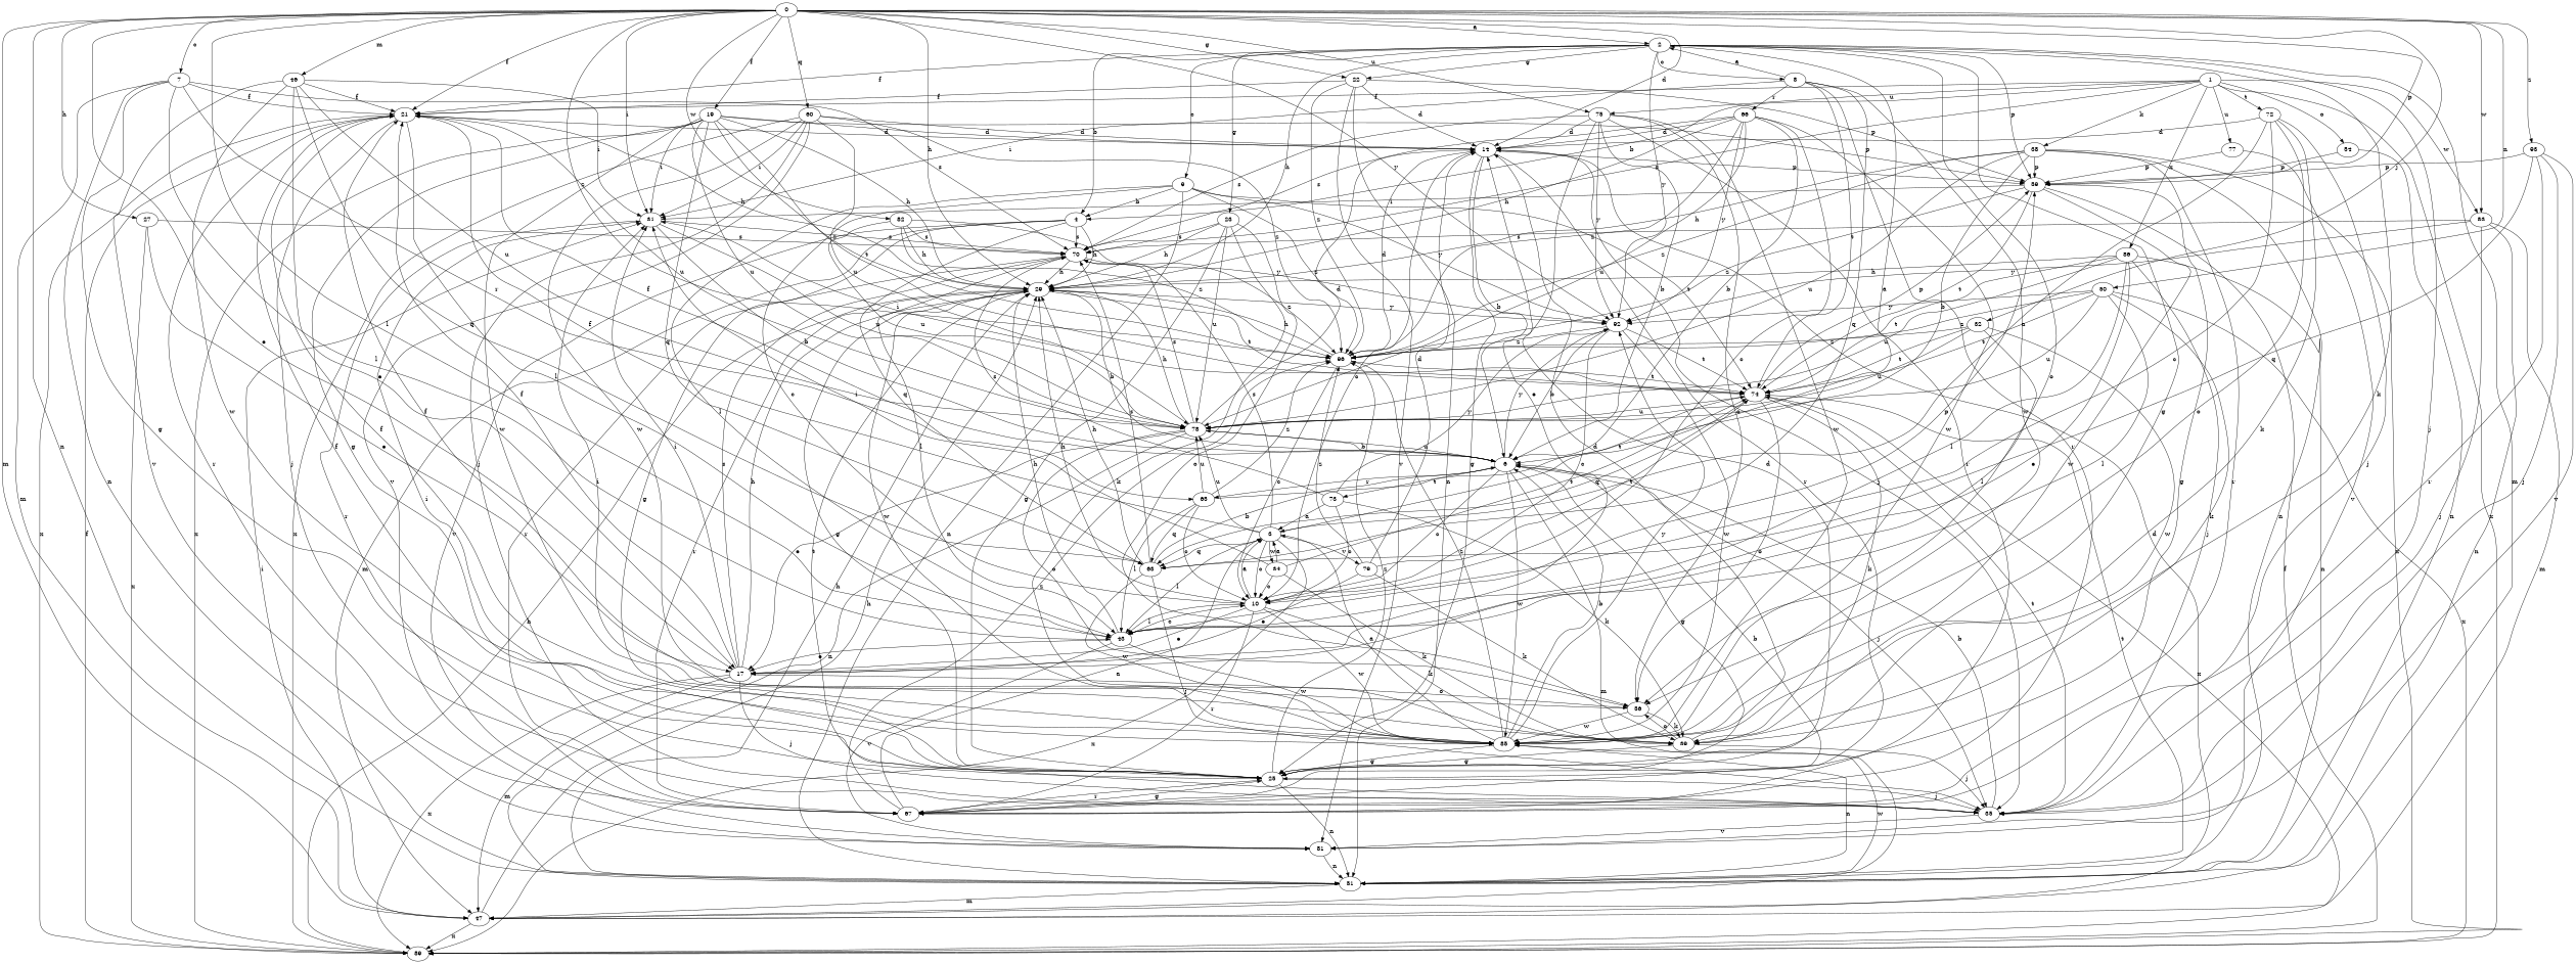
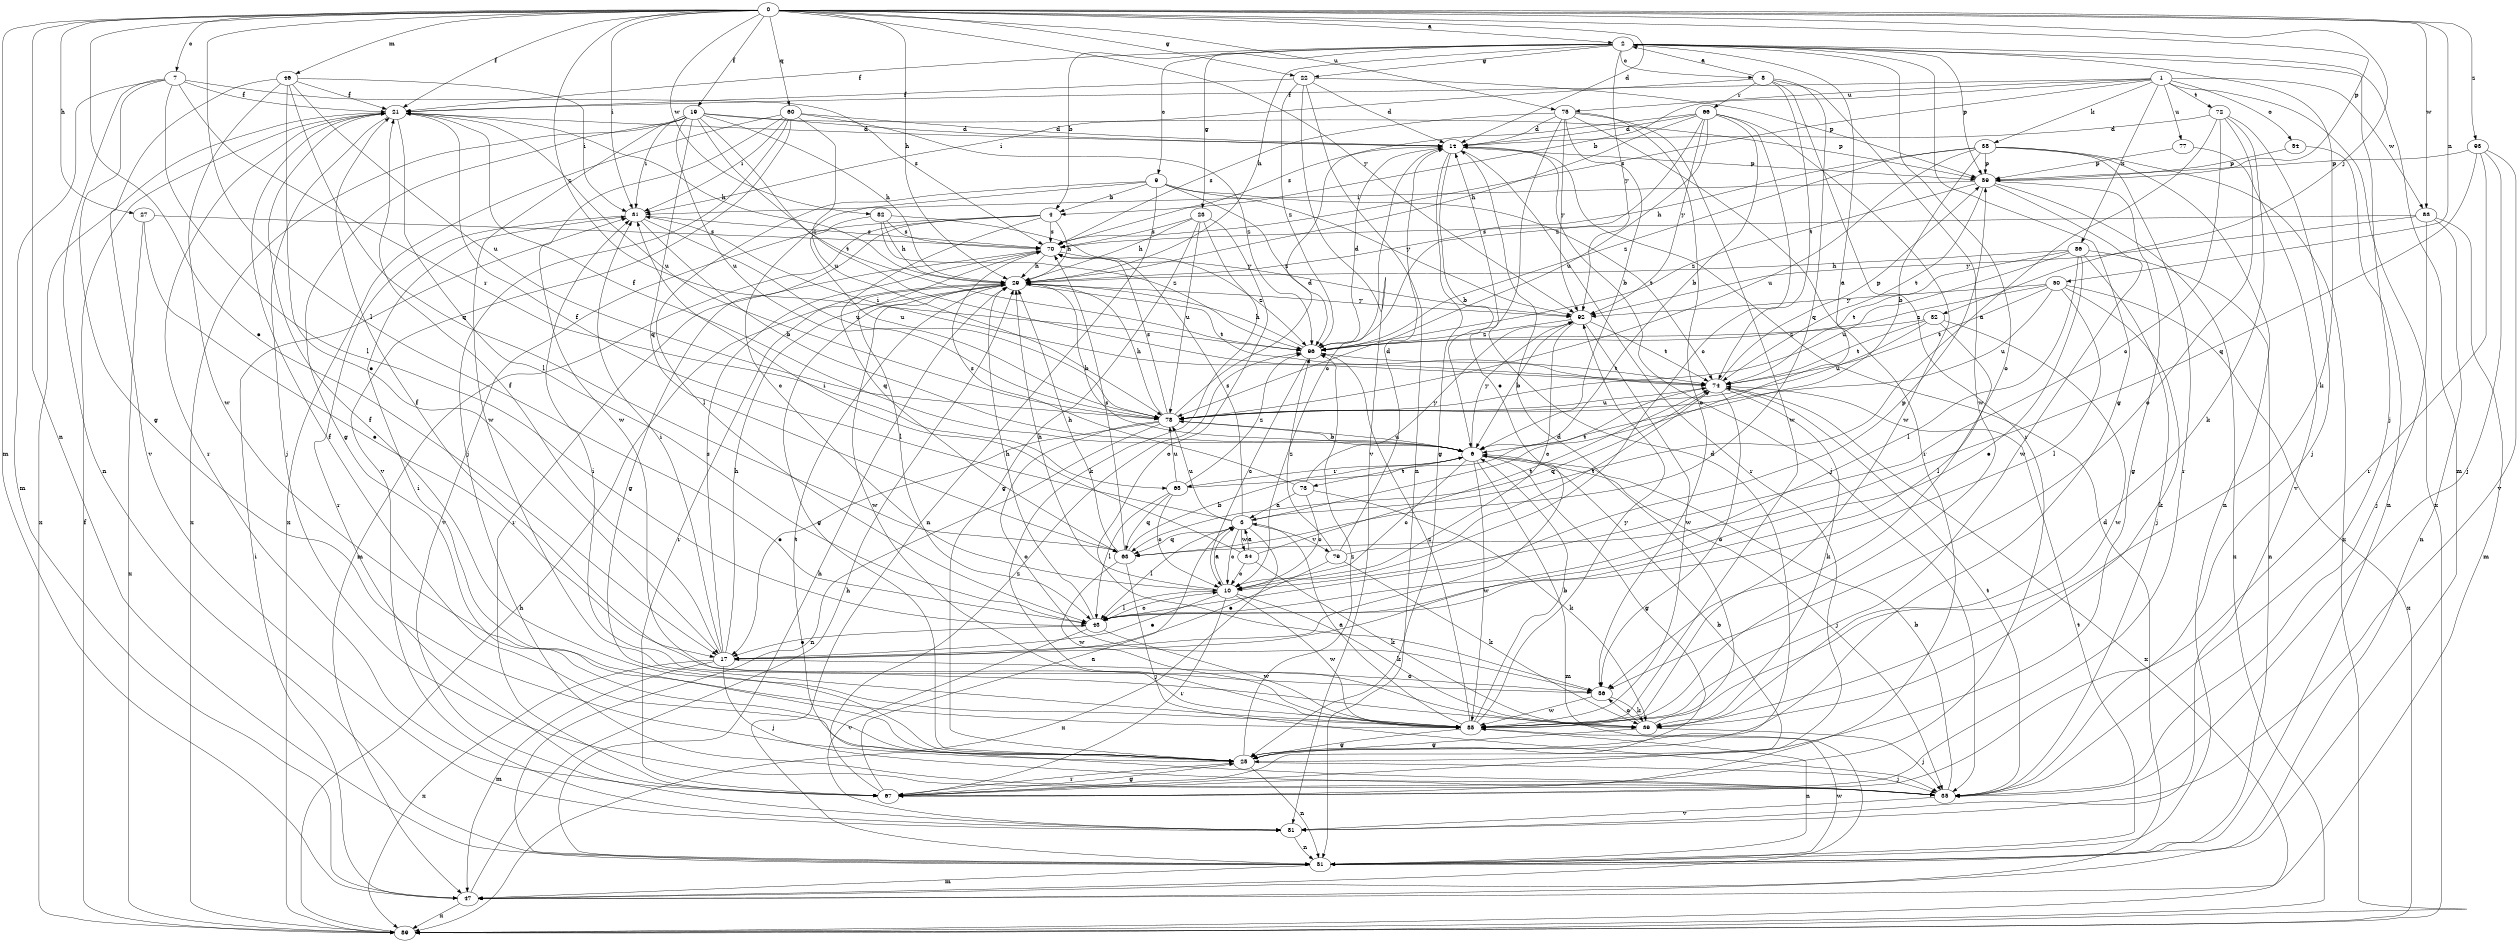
  strict digraph {
    0
    2
    7
    14
    17
    19
    21
    22
    27
    29
    31
    32
    43
    46
    47
    50
    51
    59
    60
    75
    82
    83
    92
    93
    96
    4
    8
    9
    23
    25
    35
    39
    56
    70
    65
    10
    6
    67
    89
    63
    78
    85
    74
    81
    1
    38
    54
    72
    77
    86
    3
    66
    79
    n54 [label=34]
    73
    0 -> 2 [label=a]
    0 -> 7 [label=c]
    0 -> 14 [label=d]
    0 -> 17 [label=e]
    0 -> 19 [label=f]
    0 -> 21 [label=f]
    0 -> 22 [label=g]
    0 -> 27 [label=h]
    0 -> 29 [label=h]
    0 -> 31 [label=i]
    0 -> 32 [label=j]
    0 -> 43 [label=l]
    0 -> 46 [label=m]
    0 -> 47 [label=m]
    0 -> 50 [label=n]
    0 -> 51 [label=n]
    0 -> 59 [label=p]
    0 -> 60 [label=q]
    0 -> 75 [label=u]
    0 -> 82 [label=w]
    0 -> 83 [label=w]
    0 -> 92 [label=y]
    0 -> 93 [label=z]
    0 -> 96 [label=z]
    2 -> 21 [label=f]
    2 -> 22 [label=g]
    2 -> 29 [label=h]
    2 -> 47 [label=m]
    2 -> 59 [label=p]
    2 -> 92 [label=y]
    2 -> 4 [label=b]
    2 -> 8 [label=c]
    2 -> 9 [label=c]
    2 -> 23 [label=g]
    2 -> 25 [label=g]
    2 -> 35 [label=j]
    2 -> 39 [label=k]
    2 -> 56 [label=o]
    7 -> 21 [label=f]
    7 -> 43 [label=l]
    7 -> 47 [label=m]
    7 -> 51 [label=n]
    7 -> 25 [label=g]
    7 -> 70 [label=s]
    7 -> 65 [label=r]
    14 -> 59 [label=p]
    14 -> 25 [label=g]
    14 -> 35 [label=j]
    14 -> 10 [label=c]
    14 -> 6 [label=b]
    14 -> 67 [label=r]
    17 -> 21 [label=f]
    17 -> 29 [label=h]
    17 -> 31 [label=i]
    17 -> 47 [label=m]
    17 -> 35 [label=j]
    17 -> 56 [label=o]
    17 -> 70 [label=s]
    17 -> 89 [label=x]
    19 -> 14 [label=d]
    19 -> 29 [label=h]
    19 -> 31 [label=i]
    19 -> 59 [label=p]
    19 -> 96 [label=z]
    19 -> 25 [label=g]
    19 -> 89 [label=x]
    19 -> 63 [label=q]
    19 -> 78 [label=u]
    19 -> 85 [label=w]
    19 -> 74 [label=t]
    21 -> 14 [label=d]
    21 -> 29 [label=h]
    21 -> 43 [label=l]
    21 -> 35 [label=j]
    21 -> 67 [label=r]
    21 -> 89 [label=x]
    21 -> 78 [label=u]
    22 -> 14 [label=d]
    22 -> 21 [label=f]
    22 -> 51 [label=n]
    22 -> 59 [label=p]
    22 -> 96 [label=z]
    22 -> 81 [label=v]
    27 -> 17 [label=e]
    27 -> 70 [label=s]
    27 -> 89 [label=x]
    29 -> 92 [label=y]
    29 -> 25 [label=g]
    29 -> 35 [label=t]
    29 -> 6 [label=b]
    29 -> 67 [label=r]
    29 -> 85 [label=w]
    29 -> 74 [label=t]
    31 -> 70 [label=s]
    31 -> 6 [label=b]
    31 -> 67 [label=r]
    31 -> 78 [label=u]
    32 -> 43 [label=l]
    32 -> 96 [label=z]
    32 -> 78 [label=u]
    32 -> 85 [label=w]
    32 -> 74 [label=t]
    43 -> 17 [label=e]
    43 -> 29 [label=h]
    43 -> 59 [label=p]
    43 -> 10 [label=c]
    43 -> 85 [label=w]
    43 -> 81 [label=v]
    46 -> 17 [label=e]
    46 -> 21 [label=f]
    46 -> 31 [label=i]
    46 -> 63 [label=q]
    46 -> 78 [label=u]
    46 -> 85 [label=w]
    46 -> 81 [label=v]
    47 -> 14 [label=d]
    47 -> 29 [label=h]
    47 -> 31 [label=i]
    47 -> 89 [label=x]
    50 -> 43 [label=l]
    50 -> 92 [label=y]
    50 -> 96 [label=z]
    50 -> 39 [label=k]
    50 -> 89 [label=x]
    50 -> 78 [label=u]
    50 -> 74 [label=t]
    51 -> 29 [label=h]
    51 -> 47 [label=m]
    51 -> 85 [label=w]
    51 -> 74 [label=t]
    59 -> 31 [label=i]
    59 -> 96 [label=z]
    59 -> 25 [label=g]
-   59 -> 89 [label=f]
+   59 -> 89 [label=x]
    59 -> 85 [label=w]
    59 -> 74 [label=t]
    60 -> 14 [label=d]
    60 -> 31 [label=i]
    60 -> 96 [label=z]
    60 -> 35 [label=j]
    60 -> 89 [label=x]
    60 -> 78 [label=u]
    60 -> 85 [label=w]
    60 -> 81 [label=v]
    75 -> 14 [label=d]
    75 -> 17 [label=e]
    75 -> 92 [label=y]
    75 -> 56 [label=o]
    75 -> 70 [label=s]
    75 -> 6 [label=b]
    75 -> 67 [label=r]
    75 -> 85 [label=w]
    82 -> 29 [label=h]
    82 -> 92 [label=y]
    82 -> 96 [label=z]
    82 -> 70 [label=s]
    82 -> 78 [label=u]
    83 -> 47 [label=m]
    83 -> 51 [label=n]
    83 -> 92 [label=y]
    83 -> 35 [label=j]
    83 -> 70 [label=s]
    92 -> 96 [label=z]
    92 -> 10 [label=c]
    92 -> 6 [label=b]
    92 -> 85 [label=w]
    92 -> 74 [label=t]
    93 -> 59 [label=p]
    93 -> 35 [label=j]
    93 -> 67 [label=r]
    93 -> 63 [label=q]
    93 -> 81 [label=v]
    96 -> 14 [label=d]
    96 -> 29 [label=h]
    96 -> 10 [label=c]
    96 -> 74 [label=t]
    4 -> 29 [label=h]
    4 -> 47 [label=m]
    4 -> 25 [label=g]
    4 -> 70 [label=s]
    4 -> 63 [label=q]
    4 -> 81 [label=v]
    8 -> 2 [label=a]
    8 -> 31 [label=i]
    8 -> 67 [label=r]
    8 -> 63 [label=q]
    8 -> 85 [label=w]
    8 -> 74 [label=t]
    8 -> 66 [label=r]
    9 -> 43 [label=l]
    9 -> 51 [label=n]
    9 -> 92 [label=y]
    9 -> 96 [label=z]
    9 -> 4 [label=b]
    9 -> 10 [label=c]
    9 -> 74 [label=t]
    23 -> 29 [label=h]
    23 -> 25 [label=g]
    23 -> 39 [label=k]
    23 -> 56 [label=o]
    23 -> 70 [label=s]
    23 -> 78 [label=u]
    25 -> 14 [label=d]
    25 -> 21 [label=f]
    25 -> 31 [label=i]
    25 -> 51 [label=n]
    25 -> 96 [label=z]
    25 -> 35 [label=j]
    25 -> 67 [label=r]
    35 -> 6 [label=b]
    35 -> 74 [label=t]
    35 -> 81 [label=v]
    39 -> 14 [label=d]
    39 -> 31 [label=i]
    39 -> 25 [label=g]
    39 -> 35 [label=j]
    39 -> 56 [label=o]
    56 -> 21 [label=f]
    56 -> 39 [label=k]
    56 -> 85 [label=w]
    70 -> 29 [label=h]
    70 -> 43 [label=l]
    70 -> 96 [label=z]
    70 -> 67 [label=r]
    65 -> 43 [label=l]
    65 -> 96 [label=z]
    65 -> 10 [label=c]
    65 -> 63 [label=q]
    65 -> 78 [label=u]
    65 -> 74 [label=t]
    10 -> 17 [label=e]
    10 -> 29 [label=h]
    10 -> 43 [label=l]
    10 -> 39 [label=k]
    10 -> 67 [label=r]
    10 -> 85 [label=w]
    10 -> 3 [label=a]
    6 -> 21 [label=f]
    6 -> 47 [label=m]
    6 -> 92 [label=y]
    6 -> 25 [label=g]
    6 -> 35 [label=j]
    6 -> 65 [label=r]
    6 -> 10 [label=c]
    6 -> 78 [label=u]
    6 -> 85 [label=w]
    6 -> 73 [label=t]
    67 -> 96 [label=z]
    67 -> 25 [label=g]
    67 -> 6 [label=b]
    67 -> 3 [label=a]
    89 -> 21 [label=f]
    89 -> 29 [label=h]
    63 -> 29 [label=h]
    63 -> 35 [label=j]
    63 -> 70 [label=s]
    63 -> 6 [label=b]
    63 -> 85 [label=w]
    78 -> 14 [label=d]
    78 -> 17 [label=e]
    78 -> 29 [label=h]
    78 -> 51 [label=n]
    78 -> 56 [label=o]
    78 -> 70 [label=s]
    78 -> 6 [label=b]
    85 -> 21 [label=f]
    85 -> 51 [label=n]
    85 -> 92 [label=y]
    85 -> 96 [label=z]
    85 -> 25 [label=g]
    85 -> 6 [label=b]
    85 -> 3 [label=a]
    74 -> 31 [label=i]
    74 -> 59 [label=p]
    74 -> 39 [label=k]
    74 -> 56 [label=o]
    74 -> 89 [label=x]
    74 -> 63 [label=q]
    74 -> 78 [label=u]
    81 -> 51 [label=n]
    1 -> 21 [label=f]
    1 -> 75 [label=u]
    1 -> 83 [label=w]
    1 -> 4 [label=b]
    1 -> 70 [label=s]
    1 -> 89 [label=x]
    1 -> 38 [label=k]
    1 -> 54 [label=o]
    1 -> 72 [label=t]
    1 -> 77 [label=u]
    1 -> 86 [label=x]
    38 -> 29 [label=h]
    38 -> 51 [label=n]
    38 -> 59 [label=p]
    38 -> 96 [label=z]
    38 -> 6 [label=b]
    38 -> 67 [label=r]
    38 -> 89 [label=x]
    38 -> 78 [label=u]
    54 -> 51 [label=n]
    54 -> 59 [label=p]
    72 -> 14 [label=d]
    72 -> 35 [label=j]
    72 -> 39 [label=k]
    72 -> 56 [label=o]
    72 -> 10 [label=c]
    72 -> 3 [label=a]
    77 -> 59 [label=p]
    77 -> 81 [label=v]
    86 -> 17 [label=e]
    86 -> 29 [label=h]
    86 -> 43 [label=l]
    86 -> 51 [label=n]
    86 -> 35 [label=j]
    86 -> 78 [label=u]
    86 -> 74 [label=t]
    3 -> 2 [label=a]
    3 -> 21 [label=f]
    3 -> 43 [label=l]
    3 -> 70 [label=s]
    3 -> 10 [label=c]
    3 -> 89 [label=x]
    3 -> 63 [label=q]
    3 -> 78 [label=u]
    3 -> 79 [label=v]
    3 -> n54 [label=w]
    66 -> 14 [label=d]
    66 -> 29 [label=h]
    66 -> 92 [label=y]
    66 -> 96 [label=z]
    66 -> 70 [label=s]
    66 -> 10 [label=c]
    66 -> 6 [label=b]
    66 -> 78 [label=u]
    66 -> 85 [label=w]
    79 -> 14 [label=d]
    79 -> 17 [label=e]
    79 -> 96 [label=z]
    79 -> 39 [label=k]
    79 -> 74 [label=t]
    n54 -> 31 [label=i]
    n54 -> 39 [label=k]
    n54 -> 10 [label=c]
    n54 -> 74 [label=t]
    n54 -> 3 [label=a]
    73 -> 92 [label=y]
    73 -> 39 [label=k]
    73 -> 70 [label=s]
    73 -> 10 [label=c]
    73 -> 3 [label=a]
  }
